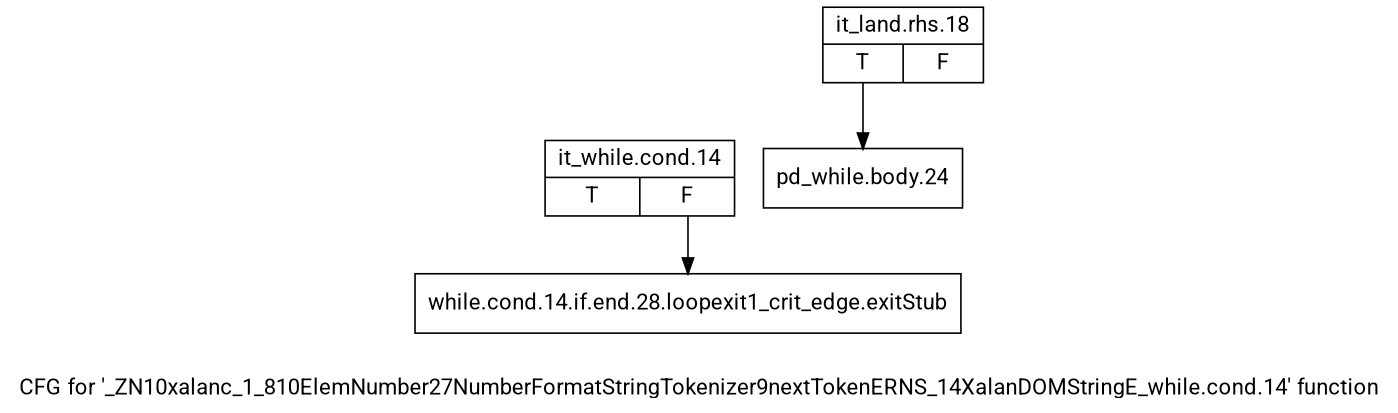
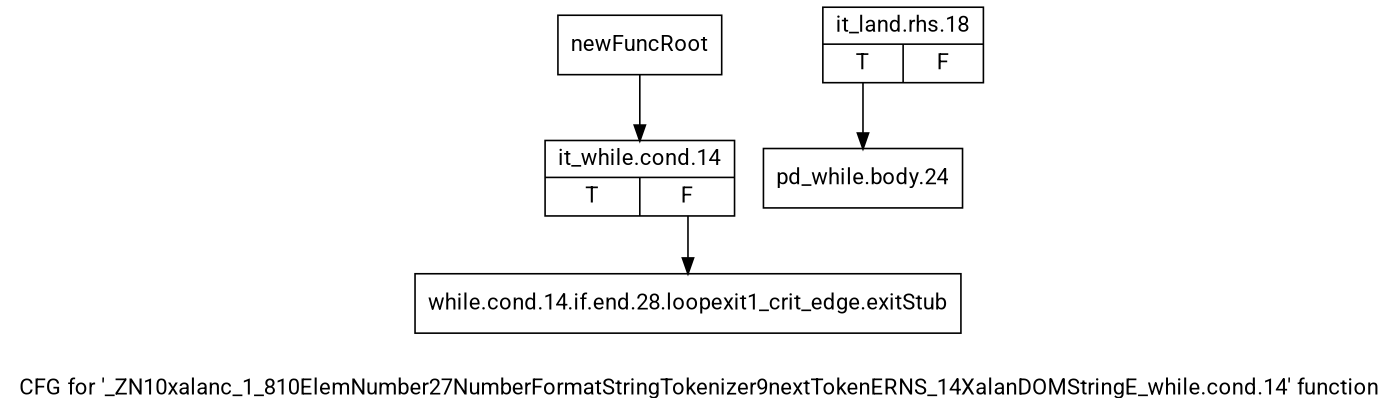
  digraph {
    fontname=Roboto
    label="CFG for '_ZN10xalanc_1_810ElemNumber27NumberFormatStringTokenizer9nextTokenERNS_14XalanDOMStringE_while.cond.14' function"
    node [fontname=Roboto shape=record]
    edge [fontname=Roboto]
+   n1 [label="{newFuncRoot}"]
    n2 [label="{it_while.cond.14|{<s0>T|<s1>F}}"]
    n3 [label="{while.cond.14.if.end.28.loopexit1_crit_edge.exitStub}"]
    n4 [label="{it_land.rhs.18|{<s0>T|<s1>F}}"]
    n5 [label="{pd_while.body.24}"]
+   n1 -> n2
    n2 -> n3 [tailport=s1]
    n4 -> n5 [tailport=s0]
  }
